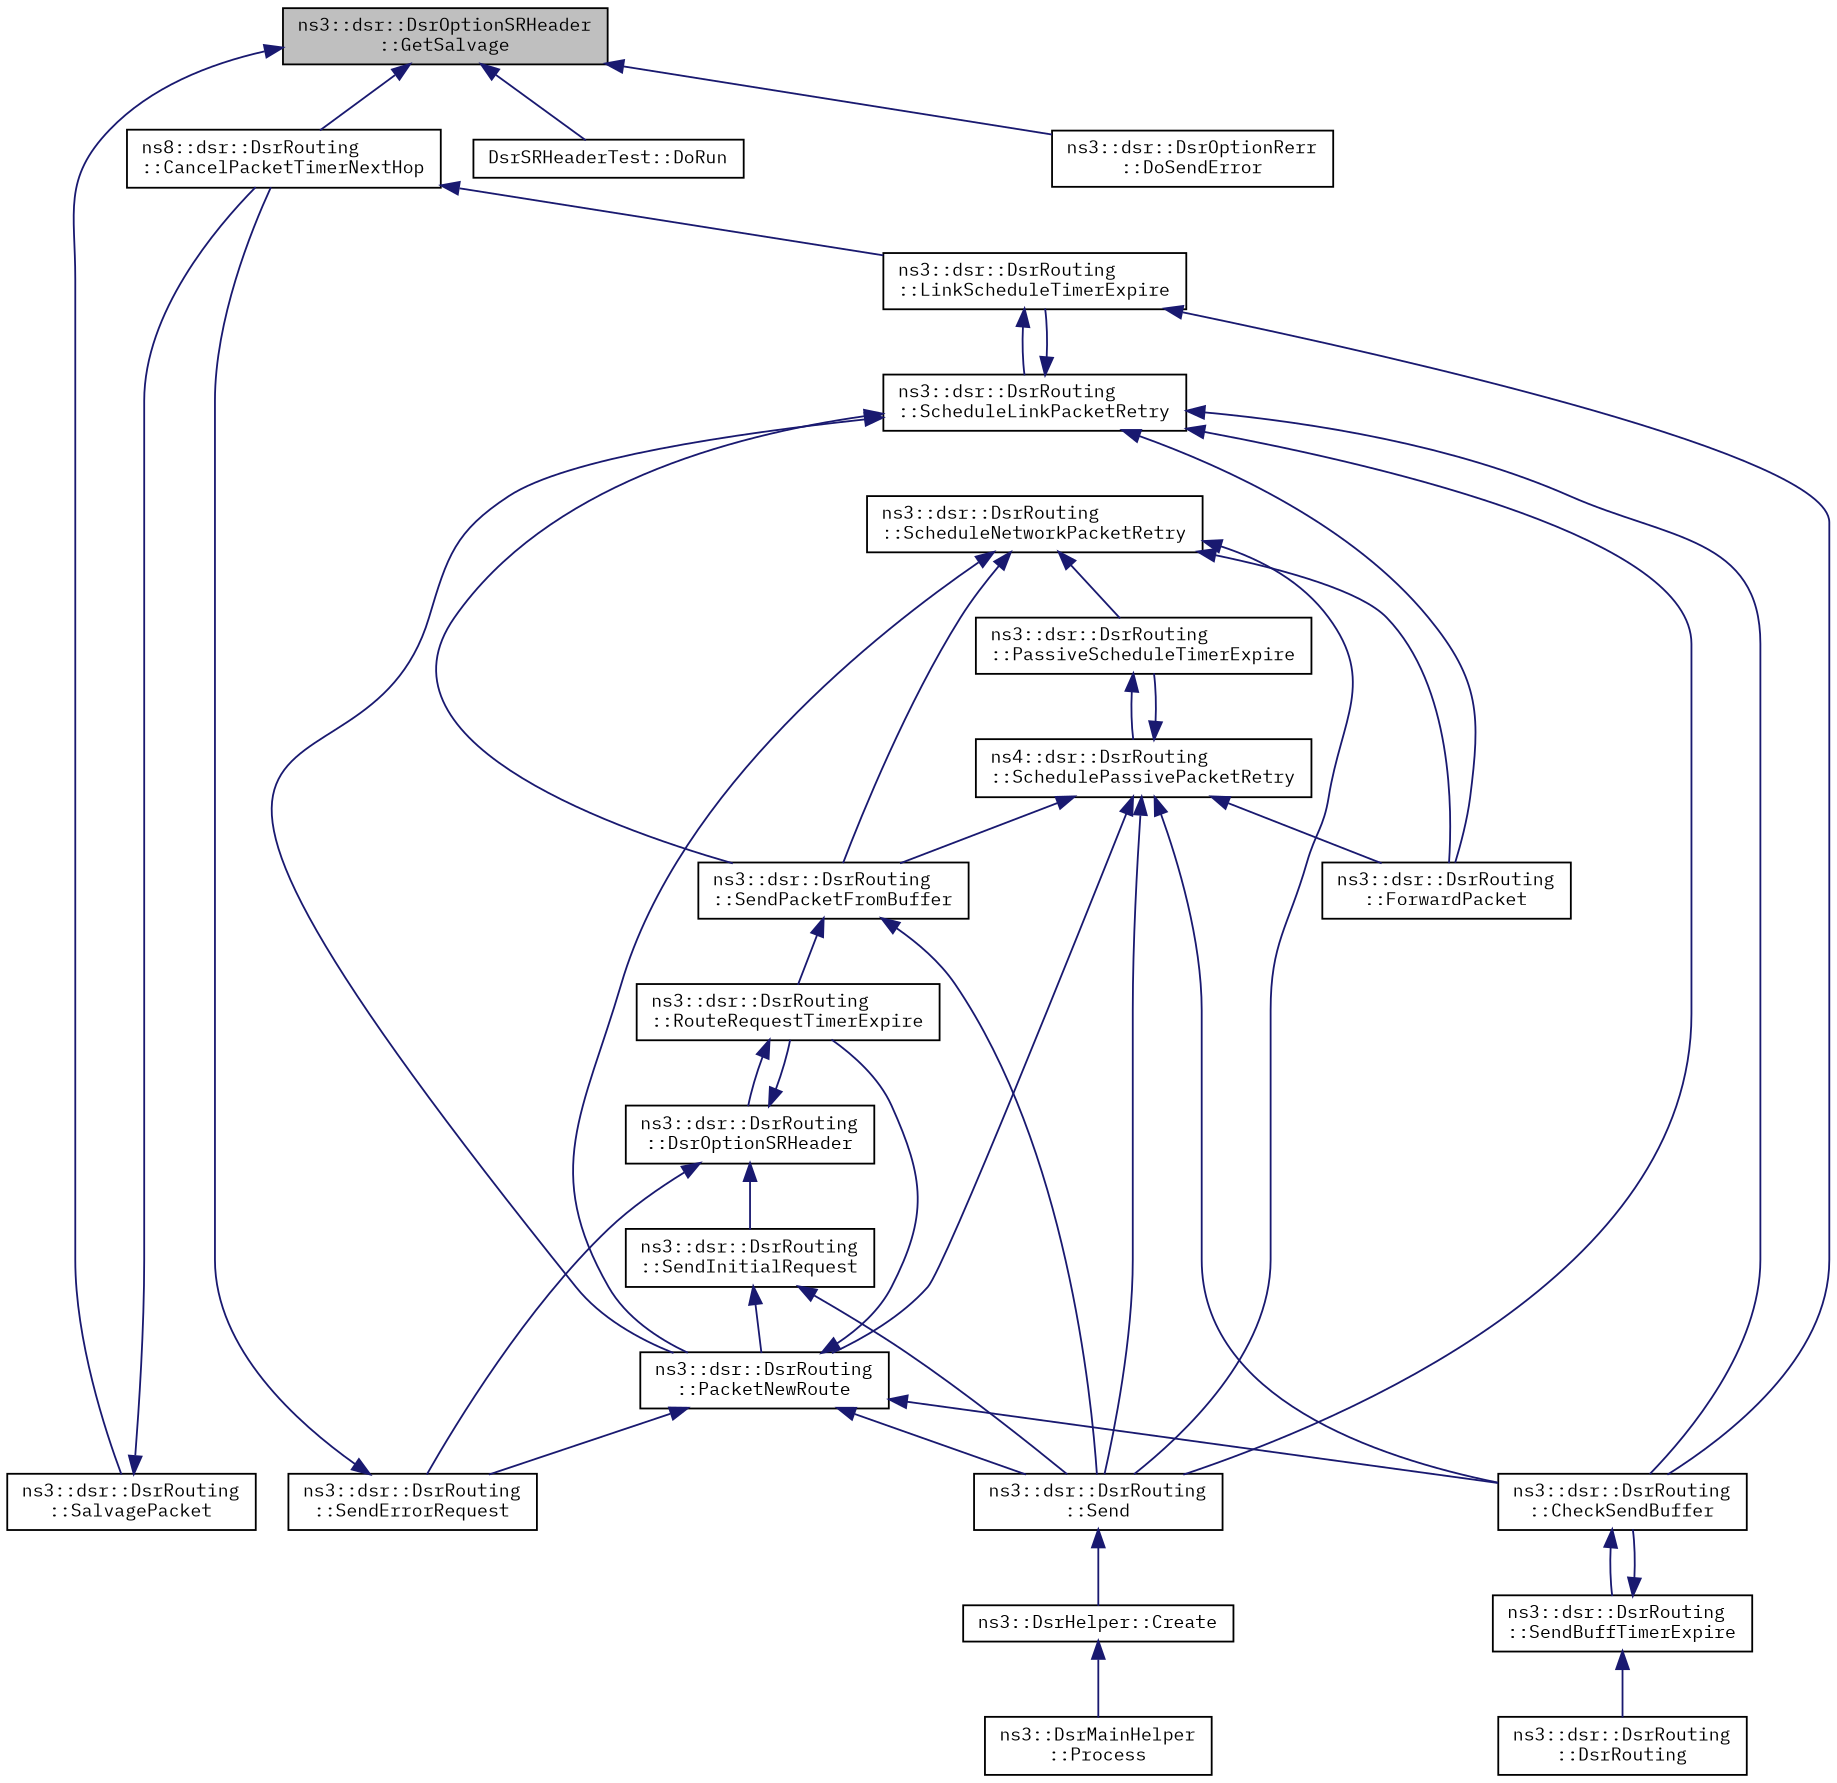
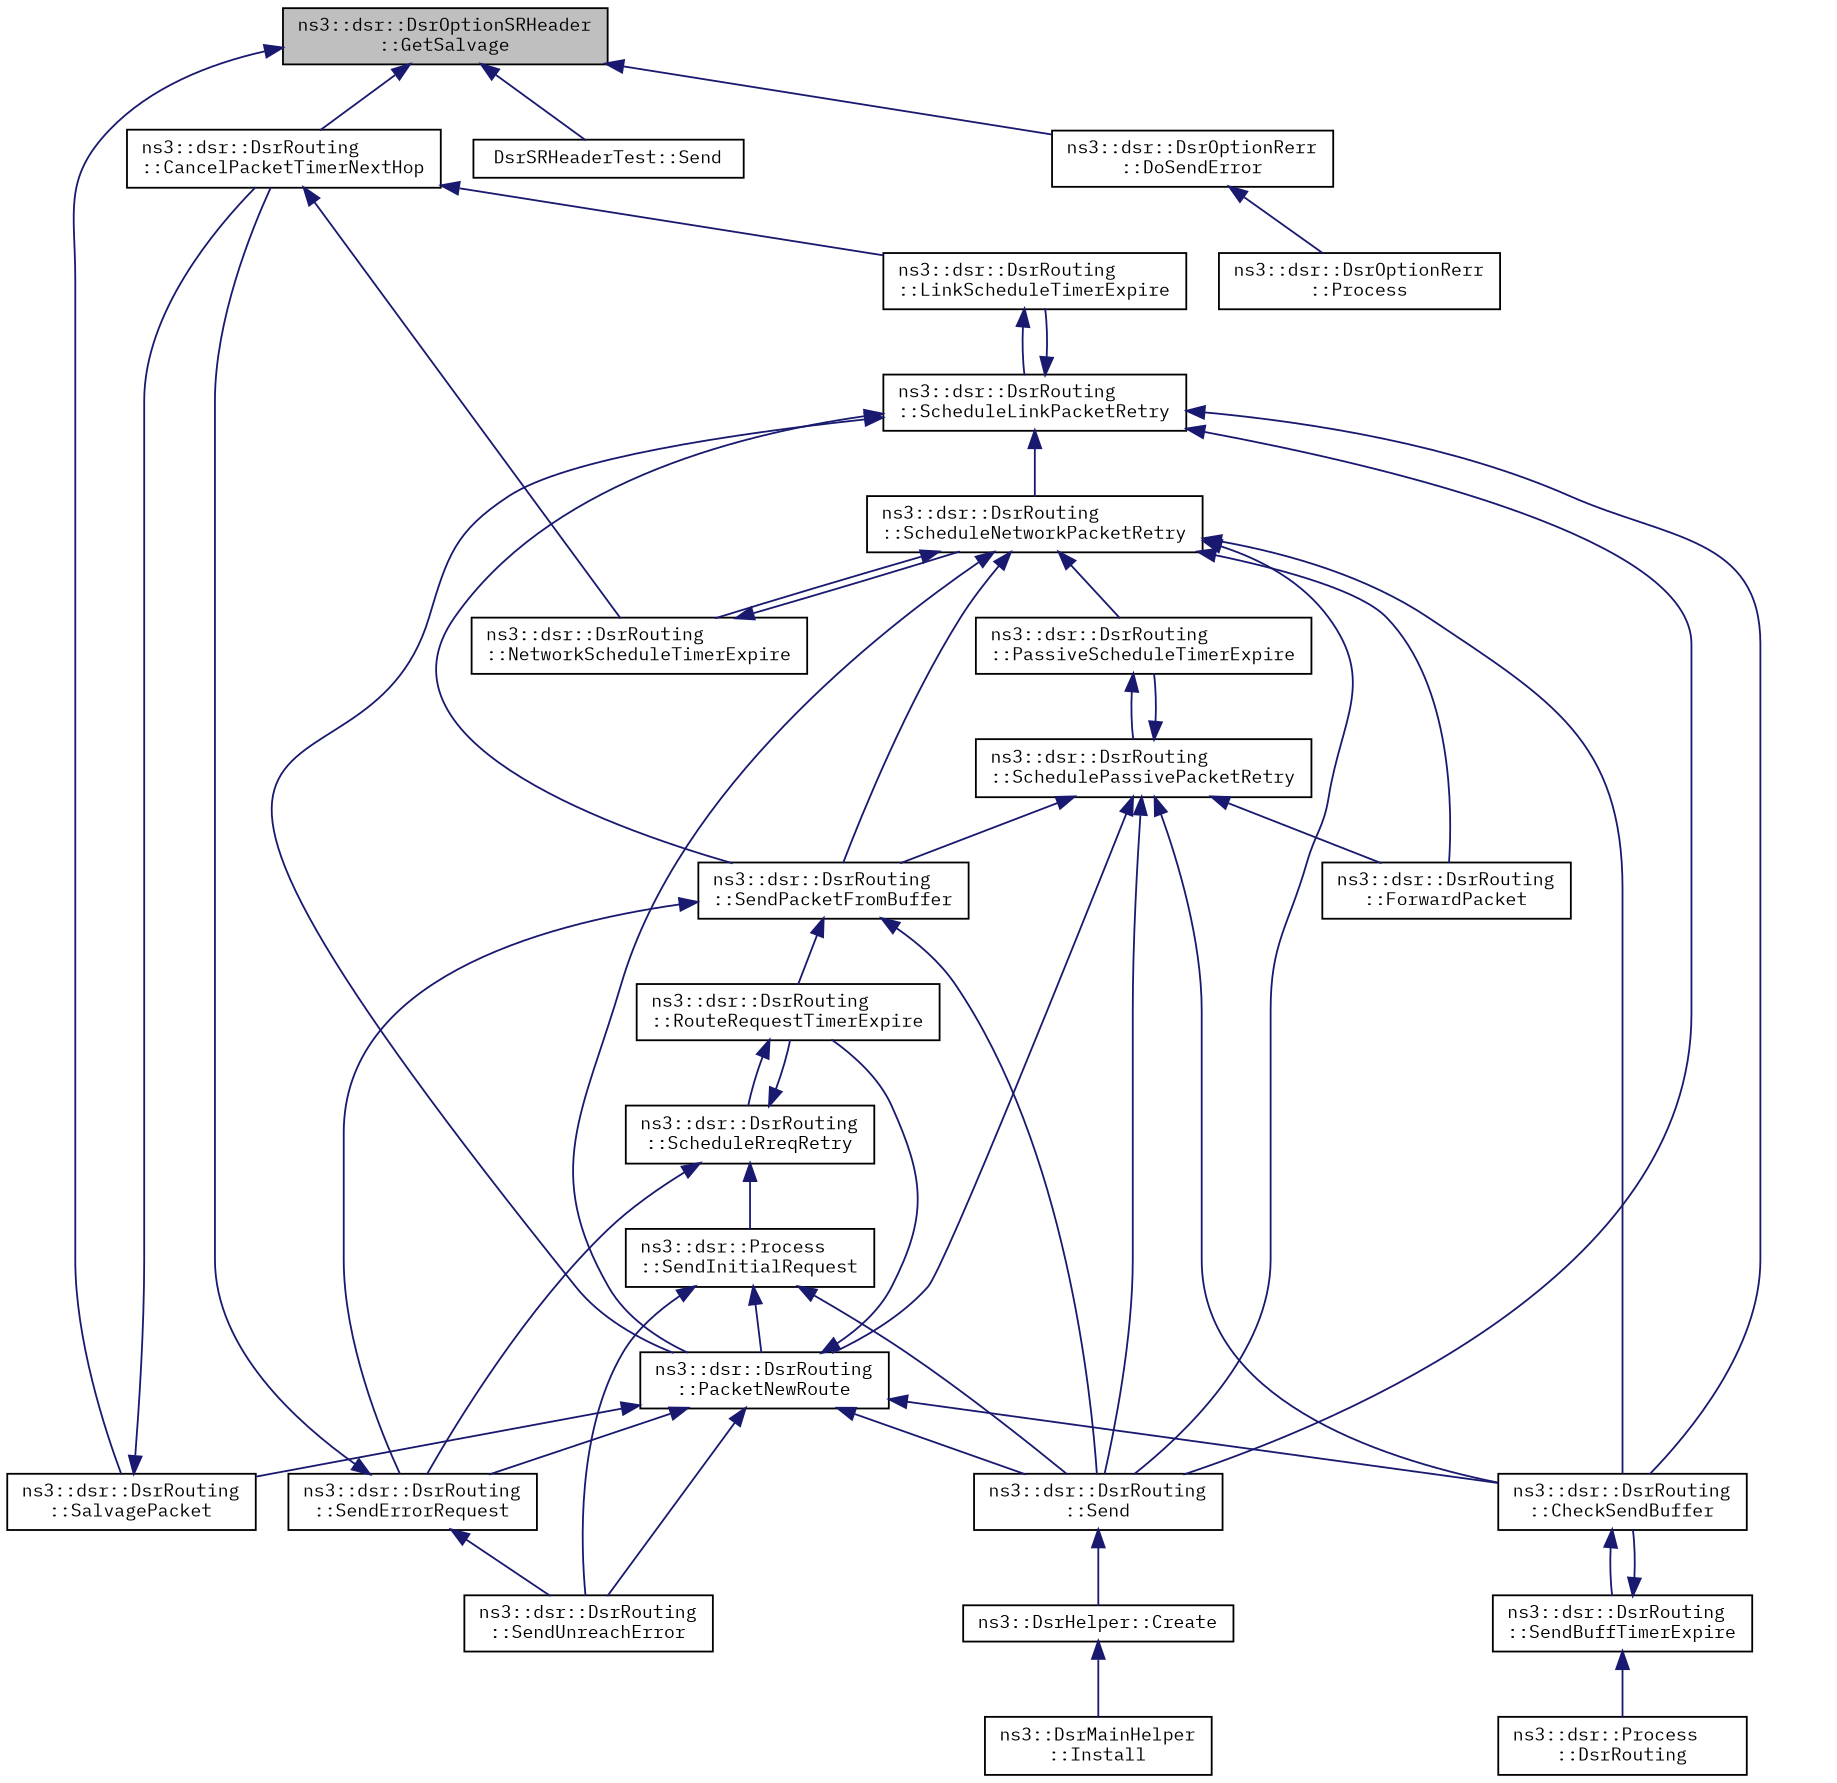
  digraph {
    fontname="IBM Plex Mono"
    rankdir=TB
    node [color=black fillcolor=white fontname="IBM Plex Mono" fontsize=10 shape=record style=filled]
    edge [color=midnightblue dir=back fontname="IBM Plex Mono" fontsize=10 labelfontname=Helvetica labelfontsize=10 style=solid]
    n1 [fillcolor=grey75 fontcolor=black height=0.2 label="ns3::dsr::DsrOptionSRHeader\l::GetSalvage" width=0.4]
-   n2 [height=0.2 label="ns8::dsr::DsrRouting\l::CancelPacketTimerNextHop" width=0.4]
+   n2 [height=0.2 label="ns3::dsr::DsrRouting\l::CancelPacketTimerNextHop" width=0.4]
    n3 [height=0.2 label="ns3::dsr::DsrRouting\l::SalvagePacket" width=0.4]
-   n4 [height=0.2 label="DsrSRHeaderTest::DoRun" width=0.4]
+   n4 [height=0.2 label="DsrSRHeaderTest::Send" width=0.4]
    n5 [height=0.2 label="ns3::dsr::DsrOptionRerr\l::DoSendError" width=0.4]
    n6 [height=0.2 label="ns3::dsr::DsrRouting\l::LinkScheduleTimerExpire" width=0.4]
+   n7 [height=0.2 label="ns3::dsr::DsrRouting\l::NetworkScheduleTimerExpire" width=0.4]
+   n8 [height=0.2 label="ns3::dsr::DsrOptionRerr\l::Process" width=0.4]
    n9 [height=0.2 label="ns3::dsr::DsrRouting\l::ScheduleLinkPacketRetry" width=0.4]
    n10 [height=0.2 label="ns3::dsr::DsrRouting\l::ScheduleNetworkPacketRetry" width=0.4]
    n11 [height=0.2 label="ns3::dsr::DsrRouting\l::CheckSendBuffer" width=0.4]
    n12 [height=0.2 label="ns3::dsr::DsrRouting\l::ForwardPacket" width=0.4]
    n13 [height=0.2 label="ns3::dsr::DsrRouting\l::PacketNewRoute" width=0.4]
    n14 [height=0.2 label="ns3::dsr::DsrRouting\l::Send" width=0.4]
    n15 [height=0.2 label="ns3::dsr::DsrRouting\l::SendPacketFromBuffer" width=0.4]
    n16 [height=0.2 label="ns3::dsr::DsrRouting\l::SendBuffTimerExpire" width=0.4]
    n17 [height=0.2 label="ns3::dsr::DsrRouting\l::RouteRequestTimerExpire" width=0.4]
    n18 [height=0.2 label="ns3::dsr::DsrRouting\l::SendErrorRequest" width=0.4]
+   n19 [height=0.2 label="ns3::dsr::DsrRouting\l::SendUnreachError" width=0.4]
    n20 [height=0.2 label="ns3::DsrHelper::Create" width=0.4]
-   n21 [height=0.2 label="ns3::dsr::DsrRouting\l::DsrRouting" width=0.4]
-   n22 [height=0.2 label="ns3::dsr::DsrRouting\l::DsrOptionSRHeader" width=0.4]
-   n23 [height=0.2 label="ns3::dsr::DsrRouting\l::SendInitialRequest" width=0.4]
-   n24 [height=0.2 label="ns3::DsrMainHelper\l::Process" width=0.4]
+   n21 [height=0.2 label="ns3::dsr::Process\l::DsrRouting" width=0.4]
+   n22 [height=0.2 label="ns3::dsr::DsrRouting\l::ScheduleRreqRetry" width=0.4]
+   n23 [height=0.2 label="ns3::dsr::Process\l::SendInitialRequest" width=0.4]
+   n24 [height=0.2 label="ns3::DsrMainHelper\l::Install" width=0.4]
    n25 [height=0.2 label="ns3::dsr::DsrRouting\l::PassiveScheduleTimerExpire" width=0.4]
-   n26 [height=0.2 label="ns4::dsr::DsrRouting\l::SchedulePassivePacketRetry" width=0.4]
+   n26 [height=0.2 label="ns3::dsr::DsrRouting\l::SchedulePassivePacketRetry" width=0.4]
    n1 -> n2
    n1 -> n3
    n1 -> n4
    n1 -> n5
    n2 -> n6
+   n2 -> n7
    n3 -> n2
+   n5 -> n8
    n6 -> n9
+   n7 -> n10
    n9 -> n6
    n9 -> n11
-   n9 -> n12
+   n9 -> n10
    n9 -> n13
    n9 -> n14
    n9 -> n15
-   n6 -> n11
+   n10 -> n7
+   n10 -> n11
    n10 -> n12
    n10 -> n13
    n10 -> n14
    n10 -> n15
    n10 -> n25
    n11 -> n16
+   n13 -> n3
    n13 -> n11
    n13 -> n14
    n13 -> n17
    n13 -> n18
+   n13 -> n19
    n14 -> n20
    n15 -> n14
    n15 -> n17
+   n15 -> n18
    n16 -> n11
    n16 -> n21
    n17 -> n22
    n18 -> n2
+   n18 -> n19
    n20 -> n24
    n22 -> n17
    n22 -> n18
    n22 -> n23
    n23 -> n13
    n23 -> n14
+   n23 -> n19
    n25 -> n26
    n26 -> n11
    n26 -> n12
    n26 -> n13
    n26 -> n14
    n26 -> n15
    n26 -> n25
  }
